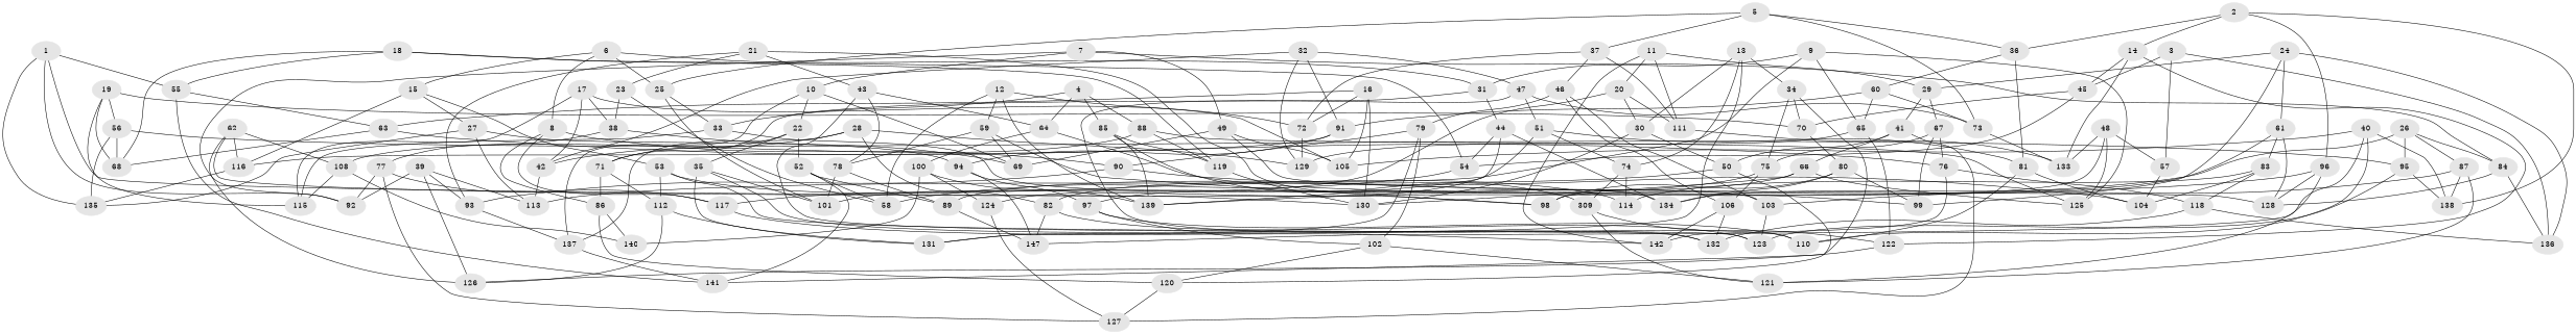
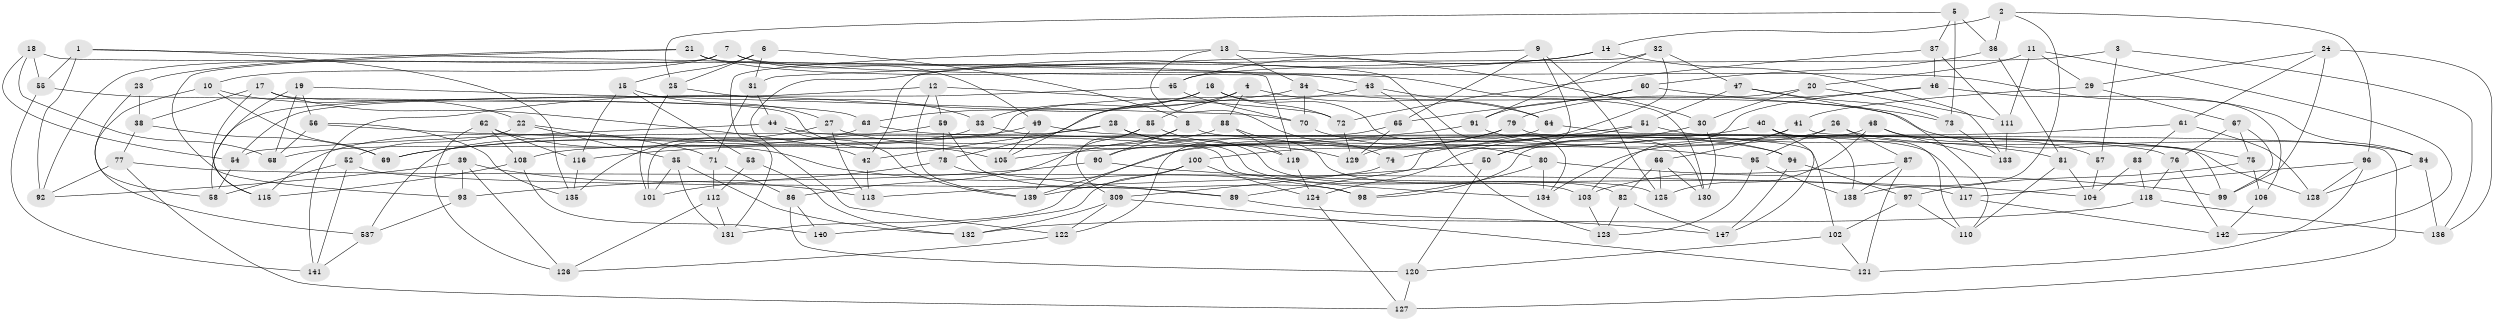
  graph {
    fontname="DejaVu Serif"
    node [color=gray90 fontname="DejaVu Serif" style=filled]
    edge [fontname="DejaVu Serif"]
    1
    55
    92
    130
    135
    63
    141
    2
    14
    36
    96
    138
    45
    122
    133
    60
    81
    117
    128
    121
    3
    57
    136
    23
    58
    38
    54
    70
    104
    4
    33
    64
    85
    88
    115
    103
    99
    100
    139
    119
    n41 [label=309]
    125
    108
    5
    25
    37
    73
    101
    111
    72
    46
    6
    8
    15
    31
    86
    90
    27
    53
    116
    71
    44
    7
    10
    49
    84
    22
    69
-   137
+   137 [label=537]
    105
    120
    140
    93
    142
    9
    65
    89
    129
    n79 [label=147]
    35
    52
    11
    20
    29
    30
    41
    67
    12
    59
    78
    98
    13
    34
    74
    131
    50
    75
-   114
    126
    94
    113
    132
    112
    16
    68
    76
    17
    42
    77
    18
    124
    19
    56
    95
    80
    21
    43
    134
    123
    24
    61
    83
    26
    87
    97
    28
    82
    66
    127
    32
    47
    91
    110
    51
    106
    79
    39
    40
    102
    48
    118
    62
    1 -- 55
    1 -- 92
    1 -- 130
    1 -- 135
    55 -- 63
    55 -- 141
    63 -- 68
    63 -- 76
    2 -- 14
    2 -- 36
    2 -- 96
    2 -- 138
    14 -- 45
    14 -- 122
    14 -- 133
    36 -- 60
    36 -- 81
    96 -- 117
    96 -- 128
    96 -- 121
    45 -- 54
    45 -- 70
    122 -- 126
    60 -- 73
    60 -- 65
    60 -- 91
    81 -- 104
    81 -- 110
    117 -- 142
    3 -- 45
    3 -- 57
    3 -- 136
    57 -- 104
    23 -- 58
    23 -- 38
    38 -- 69
    38 -- 77
    54 -- 58
    70 -- 80
    4 -- 33
    4 -- 64
    4 -- 85
    4 -- 88
    33 -- 115
    33 -- 103
    64 -- 99
    64 -- 100
    85 -- 139
    85 -- 119
    85 -- n41
    88 -- 119
    88 -- 125
    88 -- 108
    103 -- 123
    100 -- 139
    100 -- 140
    100 -- 124
-   119 -- 130
+   119 -- 124
    n41 -- 122
    n41 -- 121
    108 -- 115
    108 -- 140
    5 -- 36
    5 -- 25
    5 -- 37
    5 -- 73
    25 -- 33
    25 -- 101
    37 -- 111
    37 -- 72
    37 -- 46
    73 -- 133
    111 -- 133
    72 -- 129
    46 -- 103
    46 -- 106
    46 -- 79
    6 -- 25
    6 -- 8
    6 -- 15
    6 -- 31
    8 -- 117
    8 -- 86
    8 -- 90
    15 -- 27
    15 -- 53
    15 -- 116
    31 -- 71
    31 -- 44
    86 -- 120
    86 -- 140
    90 -- 104
    90 -- 93
    27 -- 135
    27 -- 94
    27 -- 113
-   53 -- 114
    53 -- 132
    53 -- 112
    116 -- 135
    71 -- 86
    71 -- 112
    44 -- 54
    44 -- 139
    44 -- 134
    7 -- 92
    7 -- 10
    7 -- 49
    7 -- 84
    10 -- 22
    10 -- 69
    10 -- 137
    49 -- 128
    49 -- 69
    49 -- 105
    84 -- 128
    84 -- 136
    22 -- 71
    22 -- 35
    22 -- 52
    137 -- 141
    120 -- 127
    93 -- 137
    9 -- 125
    9 -- 31
    9 -- 65
    9 -- 89
    65 -- 122
    65 -- 129
    89 -- n79
    35 -- 101
    35 -- 131
    35 -- 132
    52 -- 141
    52 -- 58
    52 -- 89
    11 -- 111
    11 -- 142
    11 -- 20
    11 -- 29
    20 -- 101
    20 -- 111
    20 -- 30
    29 -- 41
    29 -- 67
    30 -- 130
    30 -- 50
    41 -- 50
    41 -- 66
    41 -- 127
    67 -- 99
    67 -- 75
    67 -- 76
    12 -- 58
    12 -- 139
    12 -- 72
    12 -- 59
    59 -- 69
    59 -- 78
    59 -- 98
    78 -- 101
    78 -- 89
    13 -- 30
    13 -- 34
    13 -- 74
    13 -- 131
    34 -- 141
    34 -- 70
    34 -- 75
    74 -- n41
-   74 -- 114
    50 -- 120
    50 -- 113
    75 -- 97
    75 -- 106
    94 -- n79
    94 -- 97
    112 -- 131
    112 -- 126
    16 -- 130
    16 -- 63
    16 -- 72
    16 -- 105
    76 -- 142
    76 -- 118
    17 -- 38
    17 -- 115
    17 -- 105
    17 -- 42
    42 -- 113
    77 -- 92
    77 -- 117
    77 -- 127
    18 -- 55
    18 -- 54
    18 -- 119
    18 -- 68
    124 -- 127
    19 -- 70
    19 -- 115
    19 -- 68
    19 -- 56
    56 -- 135
    56 -- 68
    56 -- 95
    95 -- 138
    95 -- 123
    80 -- 99
    80 -- 98
    80 -- 134
    21 -- 23
    21 -- 93
    21 -- 43
    21 -- 134
    43 -- 64
    43 -- 78
    43 -- 123
    24 -- 136
    24 -- 99
    24 -- 29
    24 -- 61
    61 -- 128
    61 -- 134
    61 -- 83
    83 -- 104
-   83 -- 114
    83 -- 118
    26 -- 139
    26 -- 84
    26 -- 95
    26 -- 87
    87 -- 138
    87 -- 121
    87 -- 103
    97 -- 110
    97 -- 102
    28 -- 137
    28 -- 129
    28 -- 42
    28 -- 82
    82 -- n79
    82 -- 123
    66 -- 130
    66 -- 125
    66 -- 82
    32 -- 129
    32 -- 42
    32 -- 47
    32 -- 91
    47 -- 73
    47 -- 110
    47 -- 51
    91 -- 116
    91 -- 94
    51 -- 81
    51 -- 74
    51 -- 124
    106 -- 142
-   106 -- 132
+   n41 -- 132
    79 -- 90
    79 -- 131
    79 -- 102
    39 -- 92
    39 -- 93
    39 -- 126
    39 -- 113
    40 -- 138
    40 -- 105
    40 -- n79
    40 -- 110
    102 -- 121
    102 -- 120
    48 -- 133
    48 -- 57
    48 -- 125
    48 -- 98
    118 -- 136
    118 -- 132
    62 -- 108
    62 -- 116
    62 -- 98
    62 -- 126
  }
